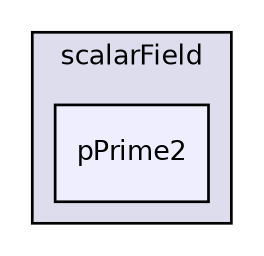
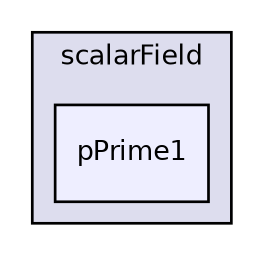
  digraph {
    compound=true
-   n1 [fillcolor="#eeeeff" fontname=Helvetica fontsize=10 label=pPrime2 pencolor=black shape=box style=filled]
+   n1 [fillcolor="#eeeeff" fontname=Helvetica fontsize=10 label=pPrime1 pencolor=black shape=box style=filled]
    subgraph cluster_1 {
      bgcolor="#ddddee"
      fontname=Helvetica
      fontsize=10
      label=scalarField
      pencolor=black
      n1
    }
  }
